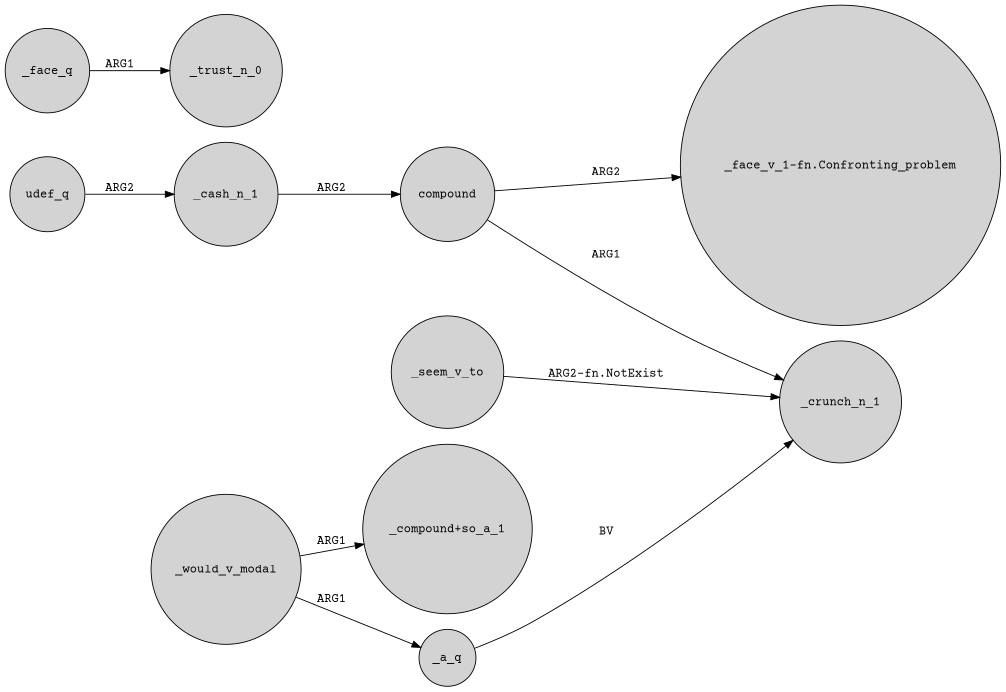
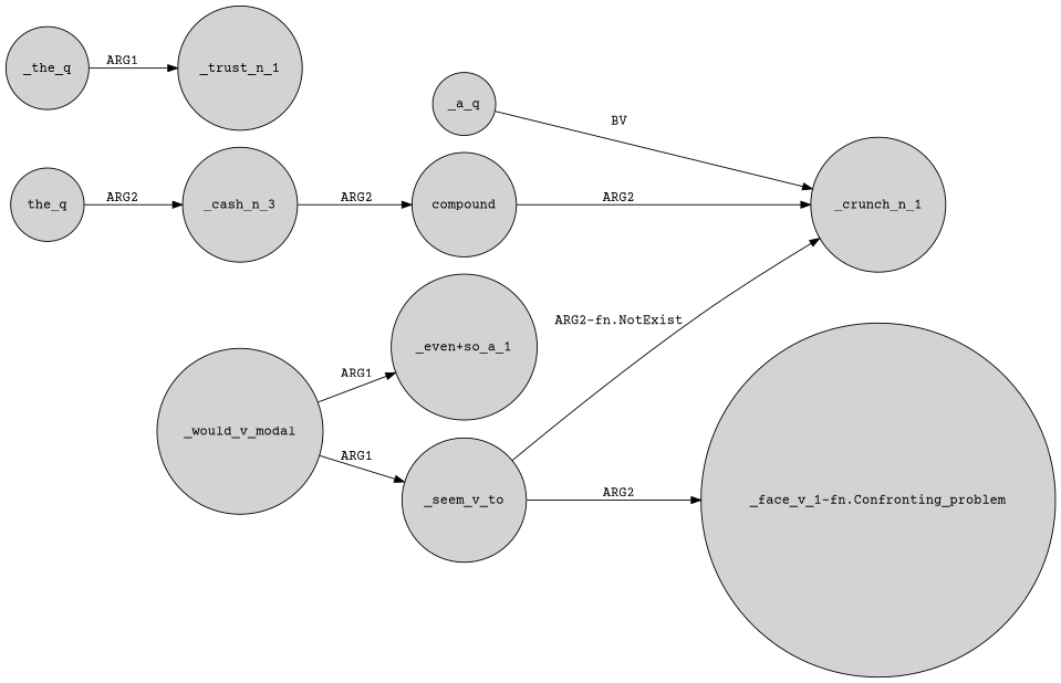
  digraph {
    fontname="Courier Prime"
    rankdir=LR
    node [fontname="Courier Prime" shape=circle style=filled]
    edge [fontname="Courier Prime"]
-   udef_q
-   _cash_n_1
+   udef_q [label=the_q]
+   _cash_n_1 [label=_cash_n_3]
    compound
    _crunch_n_1
    _would_v_modal
-   "_even+so_a_1" [label="_compound+so_a_1"]
+   "_even+so_a_1"
    _seem_v_to
    "_face_v_1-fn.Confronting_problem"
    _a_q
-   _the_q [label=_face_q]
-   _trust_n_1 [label=_trust_n_0]
+   _the_q
+   _trust_n_1
    udef_q -> _cash_n_1 [label=ARG2]
    _cash_n_1 -> compound [label=ARG2]
-   compound -> _crunch_n_1 [label=ARG1]
+   compound -> _crunch_n_1 [label=ARG2]
    _would_v_modal -> "_even+so_a_1" [label=ARG1]
-   _would_v_modal -> _a_q [label=ARG1]
+   _would_v_modal -> _seem_v_to [label=ARG1]
    _seem_v_to -> _crunch_n_1 [label="ARG2-fn.NotExist"]
-   compound -> "_face_v_1-fn.Confronting_problem" [label=ARG2]
+   _seem_v_to -> "_face_v_1-fn.Confronting_problem" [label=ARG2]
    _a_q -> _crunch_n_1 [label=BV]
    _the_q -> _trust_n_1 [label=ARG1]
  }
